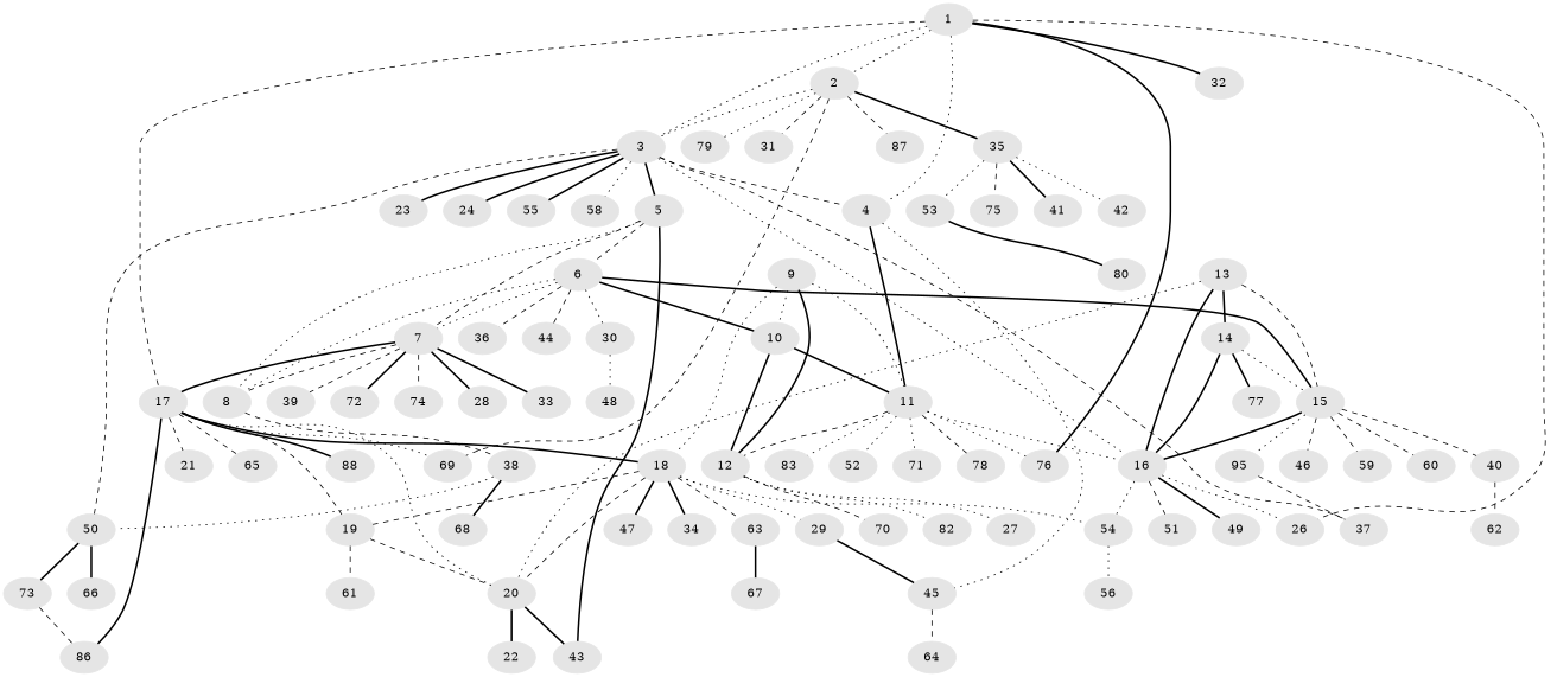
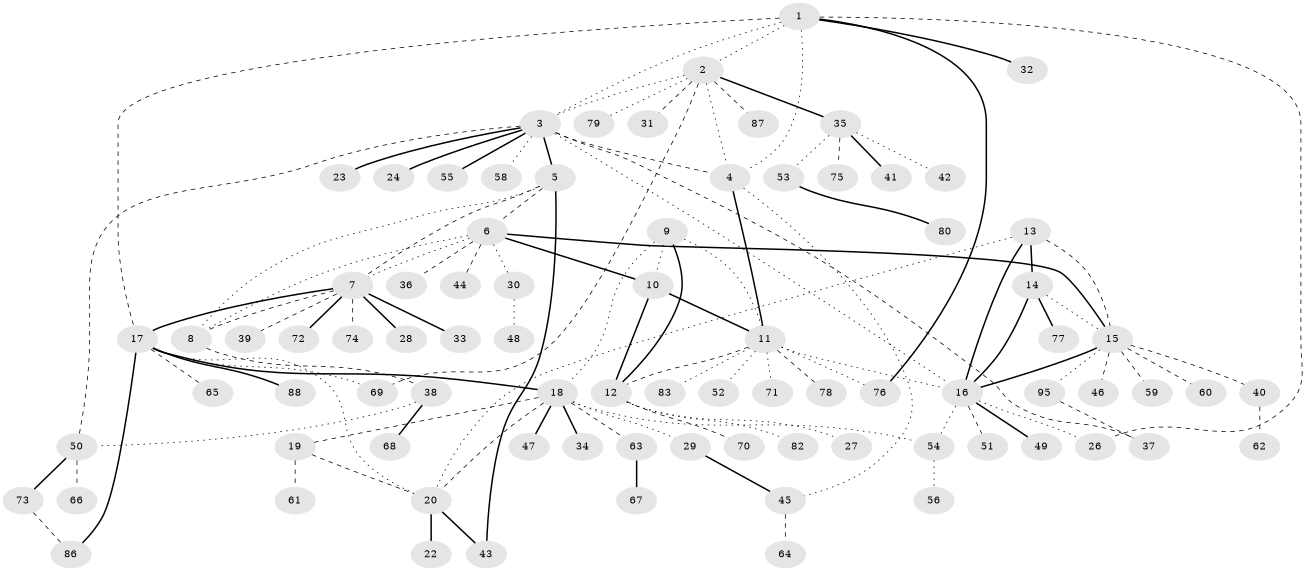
  graph {
    node [color=gray90 style=filled]
    edge [style=dashed]
    1
    2
    3
    4
    17
    26
    32
    76
    31
    35
    n11 [label=87]
    69
    79
    5
    16
    23
    24
    37
    50
    55
    58
    11
    45
    18
    20
    19
-   21
    65
    n29 [label=86]
    n30 [label=88]
    41
    42
    53
    75
    6
    7
    8
    43
    49
    51
    54
    66
    73
    12
    52
    71
    78
    83
    64
    10
    15
    30
    36
    44
    28
    33
    39
    72
    74
    38
    n61 [label=95]
    40
    46
    59
    60
    48
    68
    9
    27
    70
    82
    29
    34
    47
    63
    13
    14
    77
    22
    62
    56
    61
    67
    80
    1 -- 2 [style=dotted]
    1 -- 3 [style=dotted]
    1 -- 4 [style=dotted]
    1 -- 17
    1 -- 26
    1 -- 32 [style=bold]
    1 -- 76 [style=bold]
    2 -- 3 [style=dotted]
+   2 -- 4 [style=dotted]
    2 -- 31
    2 -- 35 [style=bold]
    2 -- n11
    2 -- 69
    2 -- 79 [style=dotted]
    3 -- 4
    3 -- 5 [style=bold]
    3 -- 16 [style=dotted]
    3 -- 23 [style=bold]
    3 -- 24 [style=bold]
    3 -- 37
    3 -- 50
    3 -- 55 [style=bold]
    3 -- 58 [style=dotted]
    4 -- 11 [style=bold]
    4 -- 45 [style=dotted]
    17 -- 69 [style=dotted]
    17 -- 18 [style=bold]
    17 -- 20 [style=dotted]
-   17 -- 19
-   17 -- 21
    17 -- 65
    17 -- n29 [style=bold]
    17 -- n30 [style=bold]
    35 -- 41 [style=bold]
    35 -- 42 [style=dotted]
    35 -- 53 [style=dotted]
    35 -- 75
    5 -- 6
    5 -- 7
    5 -- 8 [style=dotted]
    5 -- 43 [style=bold]
    16 -- 26 [style=dotted]
    16 -- 49 [style=bold]
    16 -- 51
    16 -- 54 [style=dotted]
-   50 -- 66 [style=bold]
+   50 -- 66
    50 -- 73 [style=bold]
    11 -- 76 [style=dotted]
    11 -- 16 [style=dotted]
    11 -- 12
    11 -- 52 [style=dotted]
    11 -- 71 [style=dotted]
    11 -- 78
    11 -- 83 [style=dotted]
    45 -- 64
    18 -- 20
    18 -- 19
    18 -- 54 [style=dotted]
    18 -- 29 [style=dotted]
    18 -- 34 [style=bold]
    18 -- 47 [style=bold]
    18 -- 63
    20 -- 43 [style=bold]
    20 -- 22 [style=bold]
    19 -- 20
    19 -- 61
    53 -- 80 [style=bold]
    6 -- 7 [style=dotted]
    6 -- 8 [style=dotted]
    6 -- 10 [style=bold]
    6 -- 15 [style=bold]
    6 -- 30 [style=dotted]
    6 -- 36
    6 -- 44
    7 -- 17 [style=bold]
    7 -- 8
    7 -- 28 [style=bold]
    7 -- 33 [style=bold]
    7 -- 39
    7 -- 72 [style=bold]
    7 -- 74
    8 -- 38
    54 -- 56 [style=dotted]
    73 -- n29
    12 -- 27 [style=dotted]
    12 -- 70
    12 -- 82 [style=dotted]
    10 -- 11 [style=bold]
    10 -- 12 [style=bold]
    15 -- 16 [style=bold]
    15 -- n61 [style=dotted]
    15 -- 40
    15 -- 46
    15 -- 59
    15 -- 60
    30 -- 48 [style=dotted]
    38 -- 50 [style=dotted]
    38 -- 68 [style=bold]
    n61 -- 37
    40 -- 62
    9 -- 11 [style=dotted]
    9 -- 18 [style=dotted]
    9 -- 12 [style=bold]
    9 -- 10 [style=dotted]
    29 -- 45 [style=bold]
    63 -- 67 [style=bold]
    13 -- 16 [style=bold]
    13 -- 20 [style=dotted]
    13 -- 15
    13 -- 14 [style=bold]
    14 -- 16 [style=bold]
    14 -- 15 [style=dotted]
    14 -- 77 [style=bold]
  }
